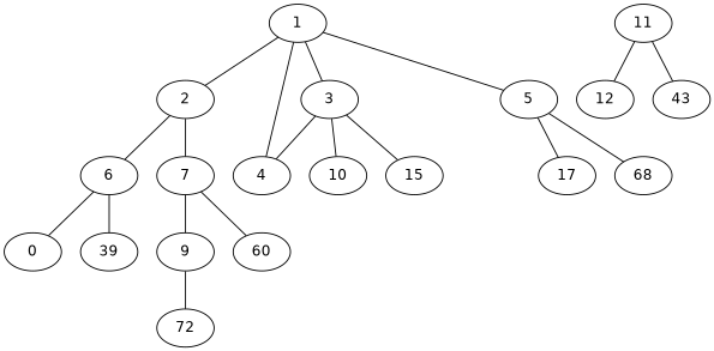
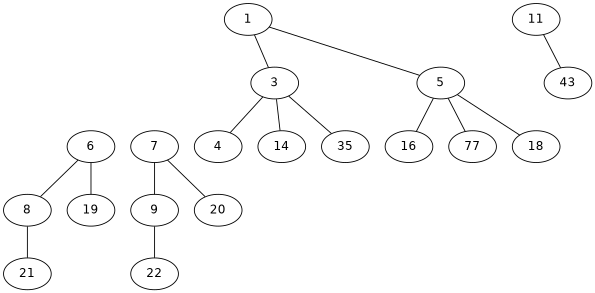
  graph {
    fontname="DejaVu Sans"
    node [chem=H fontname="DejaVu Sans"]
    edge [fontname="DejaVu Sans" valence=1]
    1 [chem=C]
-   2 [chem=C]
    3 [chem=C]
    4 [chem=O]
    5 [chem=C]
    6 [chem=C]
    7 [chem=C]
-   14 [label=10]
-   15
-   17
-   18 [label=68]
-   8 [chem=C label=0]
-   19 [label=39]
+   14
+   15 [label=35]
+   16
+   17 [label=77]
+   18
+   8 [chem=C]
+   19
    9 [chem=C]
-   20 [label=60]
-   22 [label=72]
+   20
+   21
+   22
    11 [chem=N]
-   12 [chem=O]
    n21 [chem=O label=43]
-   1 -- 2
    1 -- 3
-   1 -- 4
    1 -- 5
-   2 -- 6
-   2 -- 7 [valence=2]
    3 -- 4
    3 -- 14
    3 -- 15
+   5 -- 16
    5 -- 17
    5 -- 18
    6 -- 8 [valence=2]
    6 -- 19
    7 -- 9
    7 -- 20
+   8 -- 21
    9 -- 22
-   11 -- 12 [valence=2]
    11 -- n21
  }
